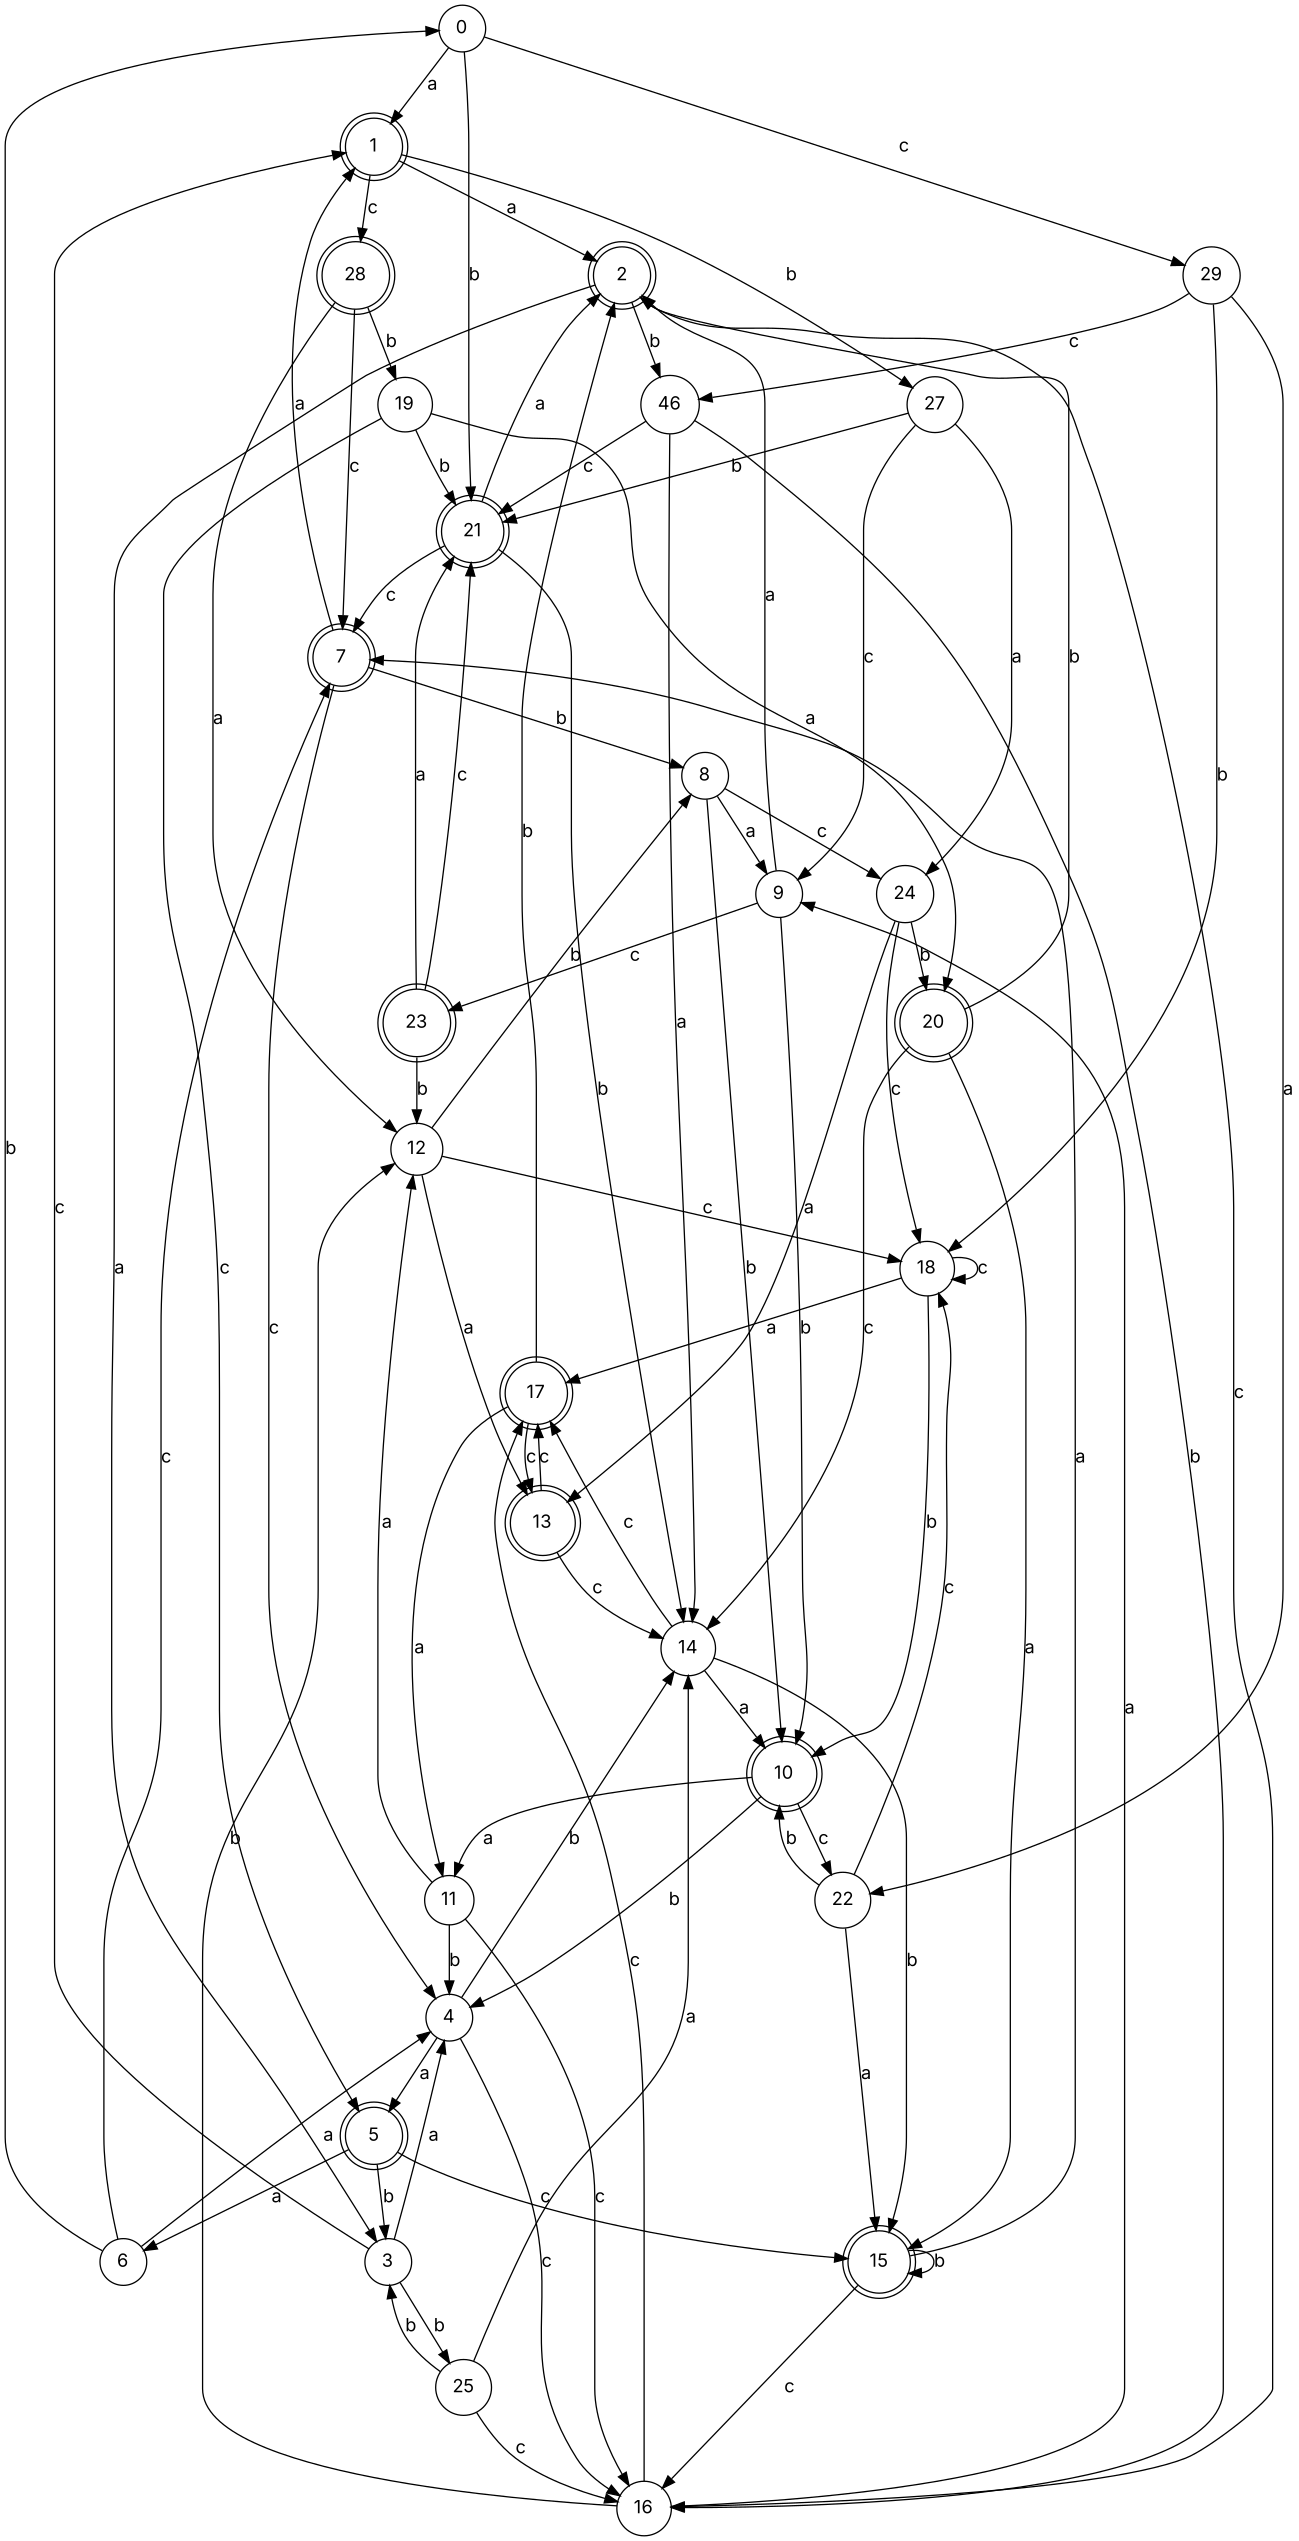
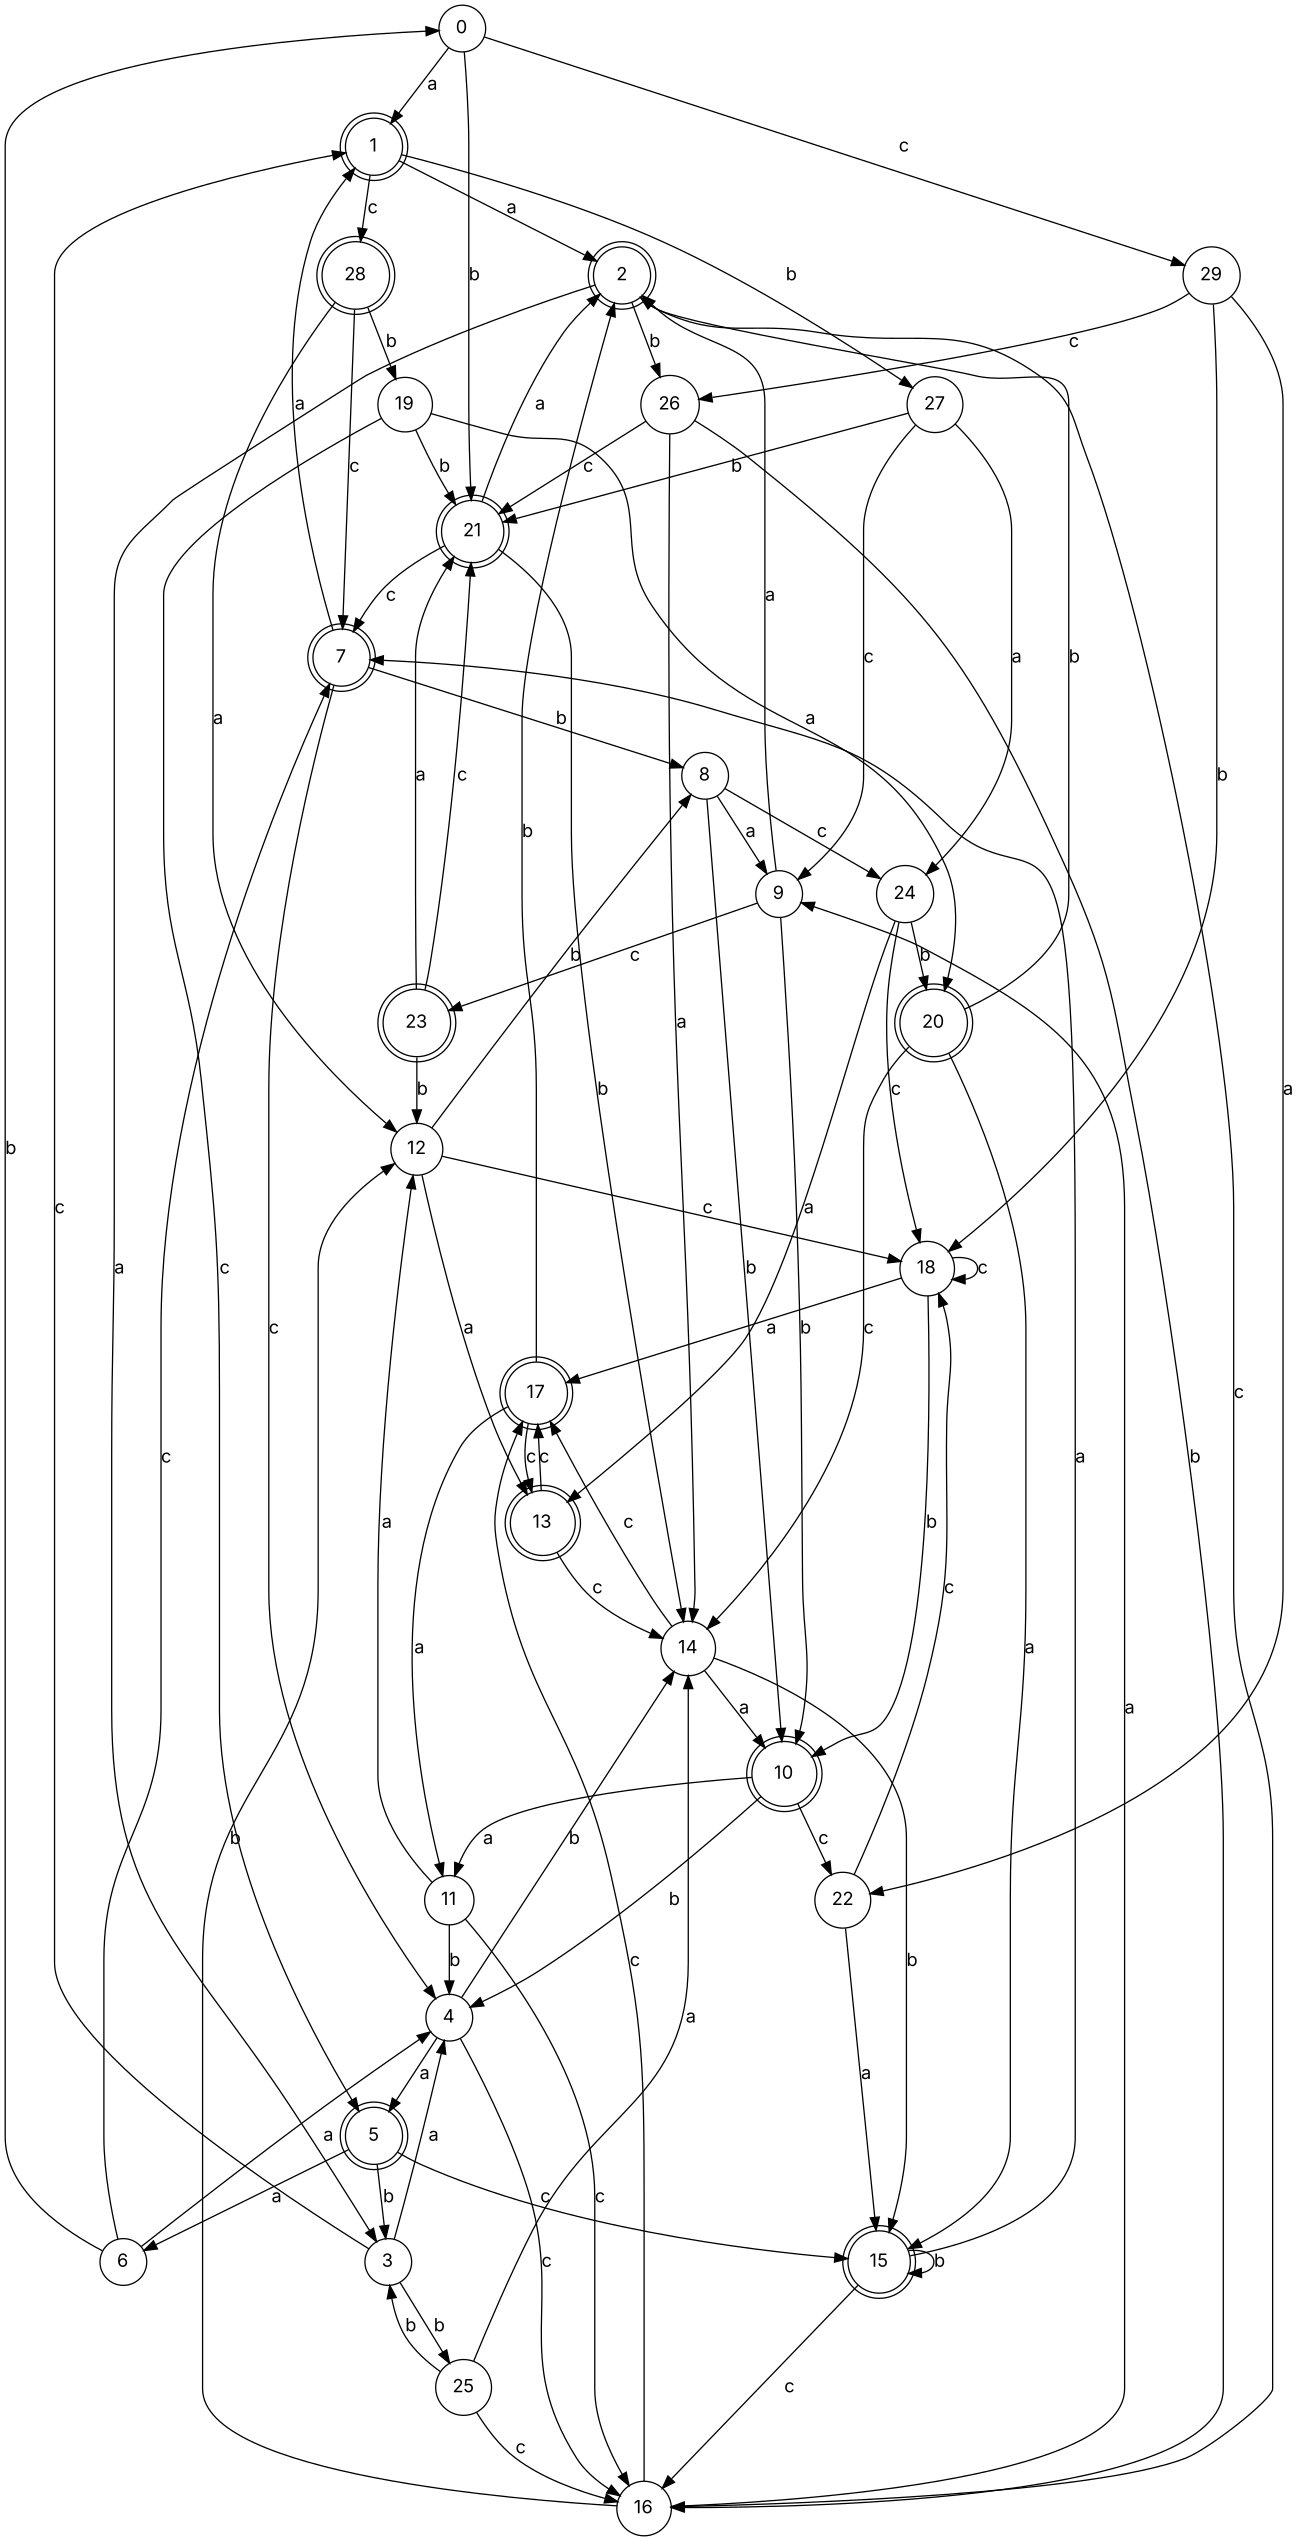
  digraph {
    fontname=Inter
    rankdir=TB
    node [color=black fillcolor=white fontname=Inter shape=circle style=filled]
    edge [fontname=Inter]
    n1 [label=0]
    n2 [label=1 shape=doublecircle style="rounded,filled"]
    n3 [label=21 shape=doublecircle style="rounded,filled"]
    n4 [label=29]
    n5 [label=2 shape=doublecircle style="rounded,filled"]
    n6 [label=27]
    n7 [label=28 shape=doublecircle style="rounded,filled"]
    n8 [label=14]
    n9 [label=7 shape=doublecircle style="rounded,filled"]
-   n10 [label=46]
+   n10 [label=26]
    n11 [label=22]
    n12 [label=18]
    n13 [label=3]
    n14 [label=16]
    n15 [label=9]
    n16 [label=24]
    n17 [label=12]
    n18 [label=19]
    n19 [label=4]
    n20 [label=25]
    n21 [label=17 shape=doublecircle style="rounded,filled"]
    n22 [label=5 shape=doublecircle style="rounded,filled"]
    n23 [label=6]
    n24 [label=15 shape=doublecircle style="rounded,filled"]
    n25 [label=10 shape=doublecircle style="rounded,filled"]
    n26 [label=8]
    n27 [label=23 shape=doublecircle style="rounded,filled"]
    n28 [label=11]
    n29 [label=13 shape=doublecircle style="rounded,filled"]
    n30 [label=20 shape=doublecircle style="rounded,filled"]
    n1 -> n2 [label=a]
    n1 -> n3 [label=b]
    n1 -> n4 [label=c]
    n2 -> n5 [label=a]
    n2 -> n6 [label=b]
    n2 -> n7 [label=c]
    n3 -> n5 [label=a]
    n3 -> n8 [label=b]
    n3 -> n9 [label=c]
    n4 -> n10 [label=c]
    n4 -> n11 [label=a]
    n4 -> n12 [label=b]
    n5 -> n10 [label=b]
    n5 -> n13 [label=a]
    n5 -> n14 [label=c]
    n6 -> n3 [label=b]
    n6 -> n15 [label=c]
    n6 -> n16 [label=a]
    n7 -> n9 [label=c]
    n7 -> n17 [label=a]
    n7 -> n18 [label=b]
    n8 -> n21 [label=c]
    n8 -> n24 [label=b]
    n8 -> n25 [label=a]
    n9 -> n2 [label=a]
    n9 -> n19 [label=c]
    n9 -> n26 [label=b]
    n10 -> n3 [label=c]
    n10 -> n8 [label=a]
    n10 -> n14 [label=b]
    n11 -> n12 [label=c]
    n11 -> n24 [label=a]
-   n11 -> n25 [label=b]
    n12 -> n12 [label=c]
    n12 -> n21 [label=a]
    n12 -> n25 [label=b]
    n13 -> n2 [label=c]
    n13 -> n19 [label=a]
    n13 -> n20 [label=b]
    n14 -> n15 [label=a]
    n14 -> n17 [label=b]
    n14 -> n21 [label=c]
    n15 -> n5 [label=a]
    n15 -> n25 [label=b]
    n15 -> n27 [label=c]
    n16 -> n12 [label=c]
    n16 -> n29 [label=a]
    n16 -> n30 [label=b]
    n17 -> n12 [label=c]
    n17 -> n26 [label=b]
    n17 -> n29 [label=a]
    n18 -> n3 [label=b]
    n18 -> n22 [label=c]
    n18 -> n30 [label=a]
    n19 -> n8 [label=b]
    n19 -> n14 [label=c]
    n19 -> n22 [label=a]
    n20 -> n8 [label=a]
    n20 -> n13 [label=b]
    n20 -> n14 [label=c]
    n21 -> n5 [label=b]
    n21 -> n28 [label=a]
    n21 -> n29 [label=c]
    n22 -> n13 [label=b]
    n22 -> n23 [label=a]
    n22 -> n24 [label=c]
    n23 -> n1 [label=b]
    n23 -> n9 [label=c]
    n23 -> n19 [label=a]
    n24 -> n9 [label=a]
    n24 -> n14 [label=c]
    n24 -> n24 [label=b]
    n25 -> n11 [label=c]
    n25 -> n19 [label=b]
    n25 -> n28 [label=a]
    n26 -> n15 [label=a]
    n26 -> n16 [label=c]
    n26 -> n25 [label=b]
    n27 -> n3 [label=a]
    n27 -> n3 [label=c]
    n27 -> n17 [label=b]
    n28 -> n14 [label=c]
    n28 -> n17 [label=a]
    n28 -> n19 [label=b]
    n29 -> n8 [label=c]
    n29 -> n21 [label=c]
    n30 -> n5 [label=b]
    n30 -> n8 [label=c]
    n30 -> n24 [label=a]
  }
